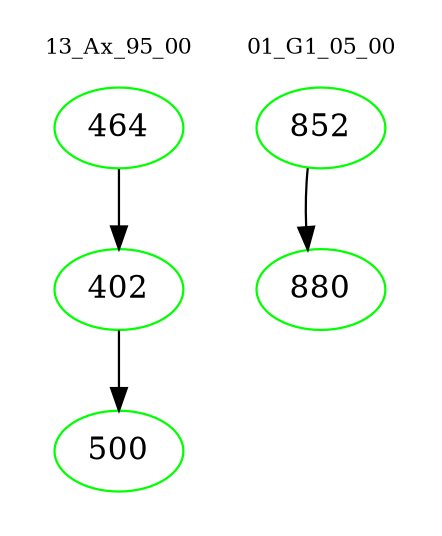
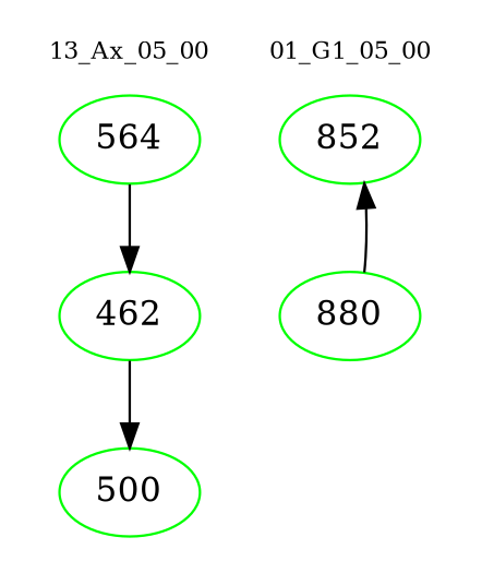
  digraph {
    node [color=green]
    edge [color=black]
-   n1 [label=464]
-   n2 [label=402]
+   n1 [label=564]
+   n2 [label=462]
    n3 [label=500]
    n4 [label=852]
    n5 [label=880]
    subgraph cluster_1 {
      color=white
      fontsize=10
-     label="13_Ax_95_00"
+     label="13_Ax_05_00"
      n1
      n2
      n3
    }
    subgraph cluster_2 {
      color=white
      fontsize=10
      label="01_G1_05_00"
      n4
      n5
    }
    n1 -> n2
    n2 -> n3
-   n4 -> n5
+   n5 -> n4
  }
